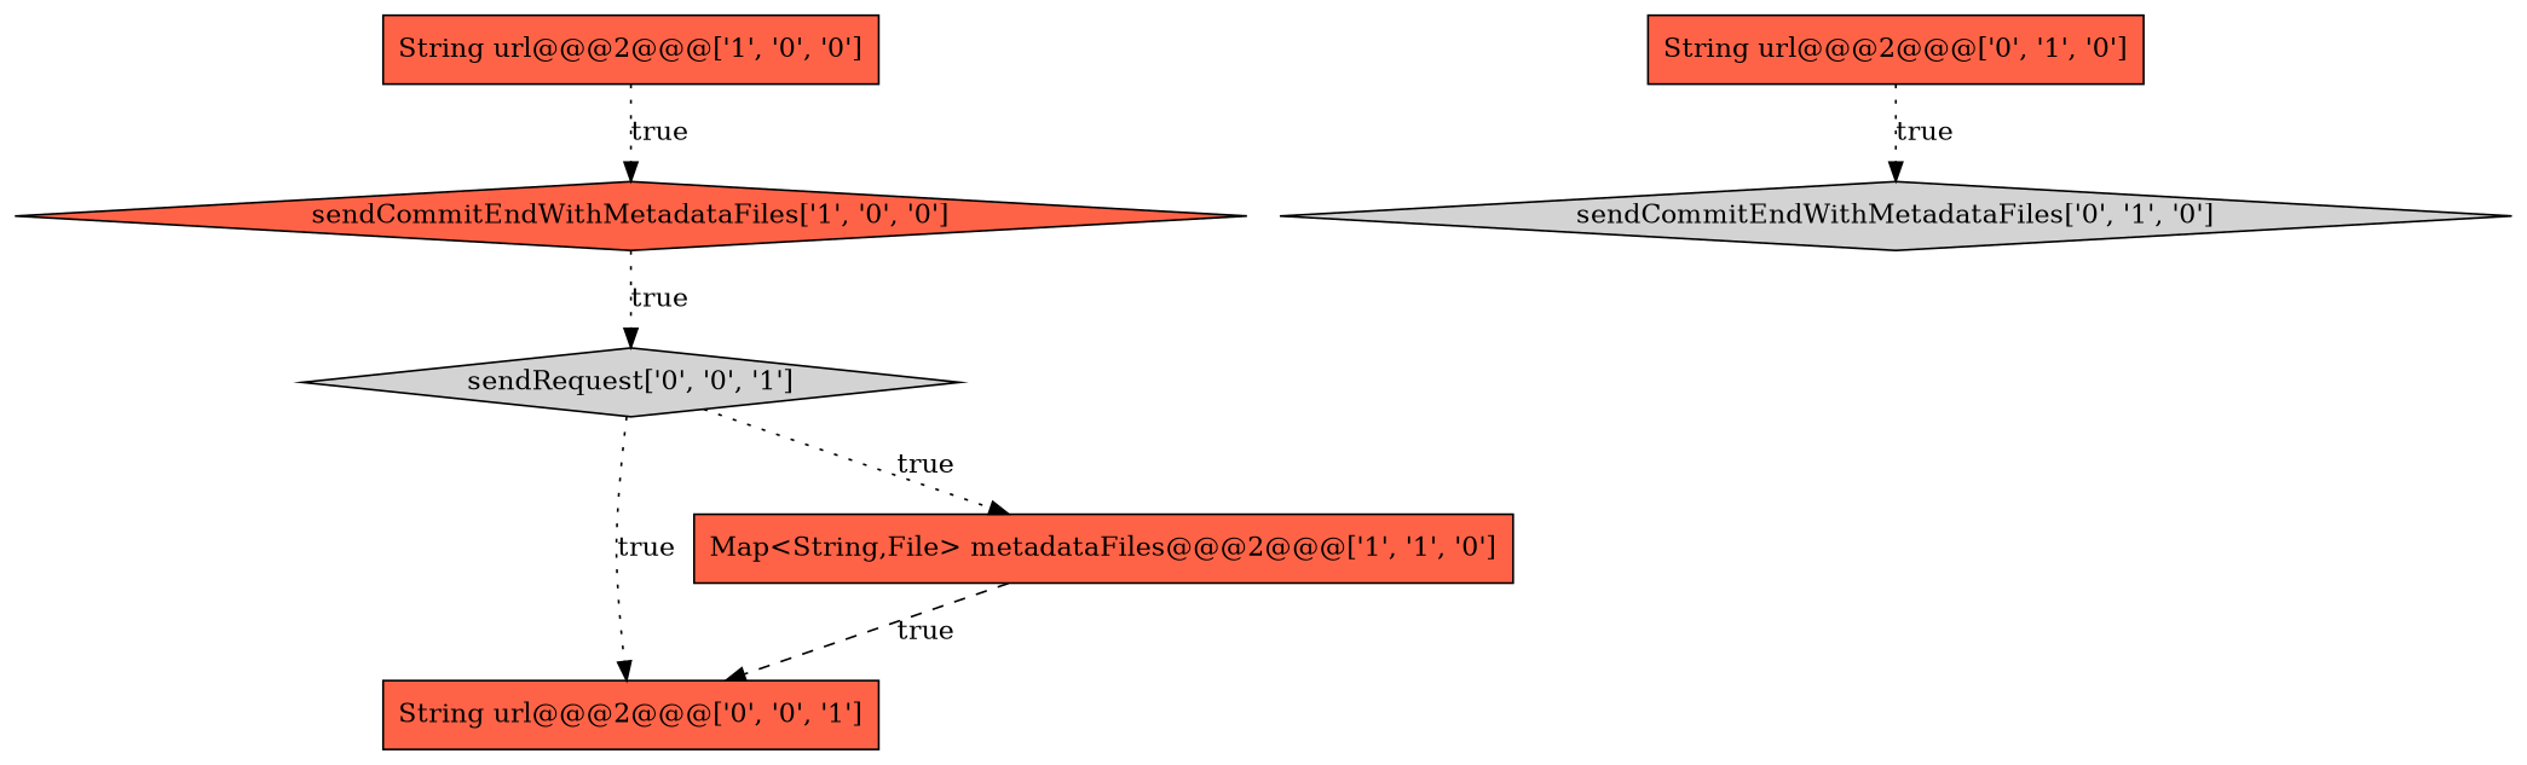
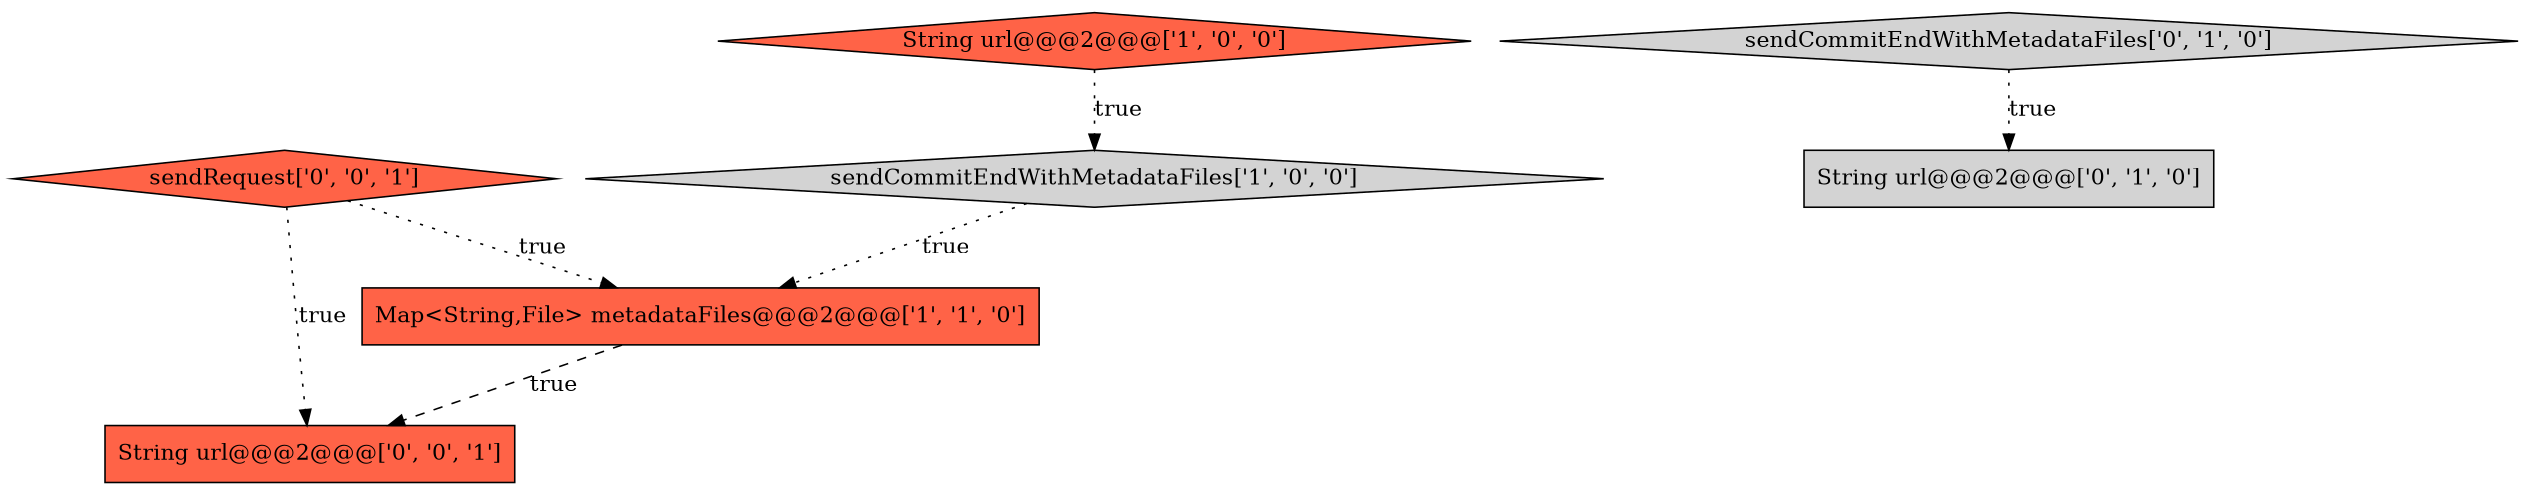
  digraph {
    node [fillcolor=tomato shape=box style=filled]
    edge [style=dotted]
-   n1 [fillcolor=lightgray label="sendRequest['0', '0', '1']" shape=diamond]
+   n1 [label="sendRequest['0', '0', '1']" shape=diamond]
    n2 [label="String url@@@2@@@['0', '0', '1']"]
    n3 [label="Map<String,File> metadataFiles@@@2@@@['1', '1', '0']"]
-   n4 [label="sendCommitEndWithMetadataFiles['1', '0', '0']" shape=diamond]
-   n5 [label="String url@@@2@@@['1', '0', '0']"]
+   n4 [fillcolor=lightgray label="sendCommitEndWithMetadataFiles['1', '0', '0']" shape=diamond]
+   n5 [label="String url@@@2@@@['1', '0', '0']" shape=diamond]
    n6 [fillcolor=lightgray label="sendCommitEndWithMetadataFiles['0', '1', '0']" shape=diamond]
-   n7 [label="String url@@@2@@@['0', '1', '0']"]
+   n7 [fillcolor=lightgray label="String url@@@2@@@['0', '1', '0']"]
    n1 -> n2 [label=true]
    n1 -> n3 [label=true]
    n3 -> n2 [label=true style=dashed]
-   n4 -> n1 [label=true]
+   n4 -> n3 [label=true]
    n5 -> n4 [label=true]
-   n7 -> n6 [label=true]
+   n6 -> n7 [label=true]
  }
